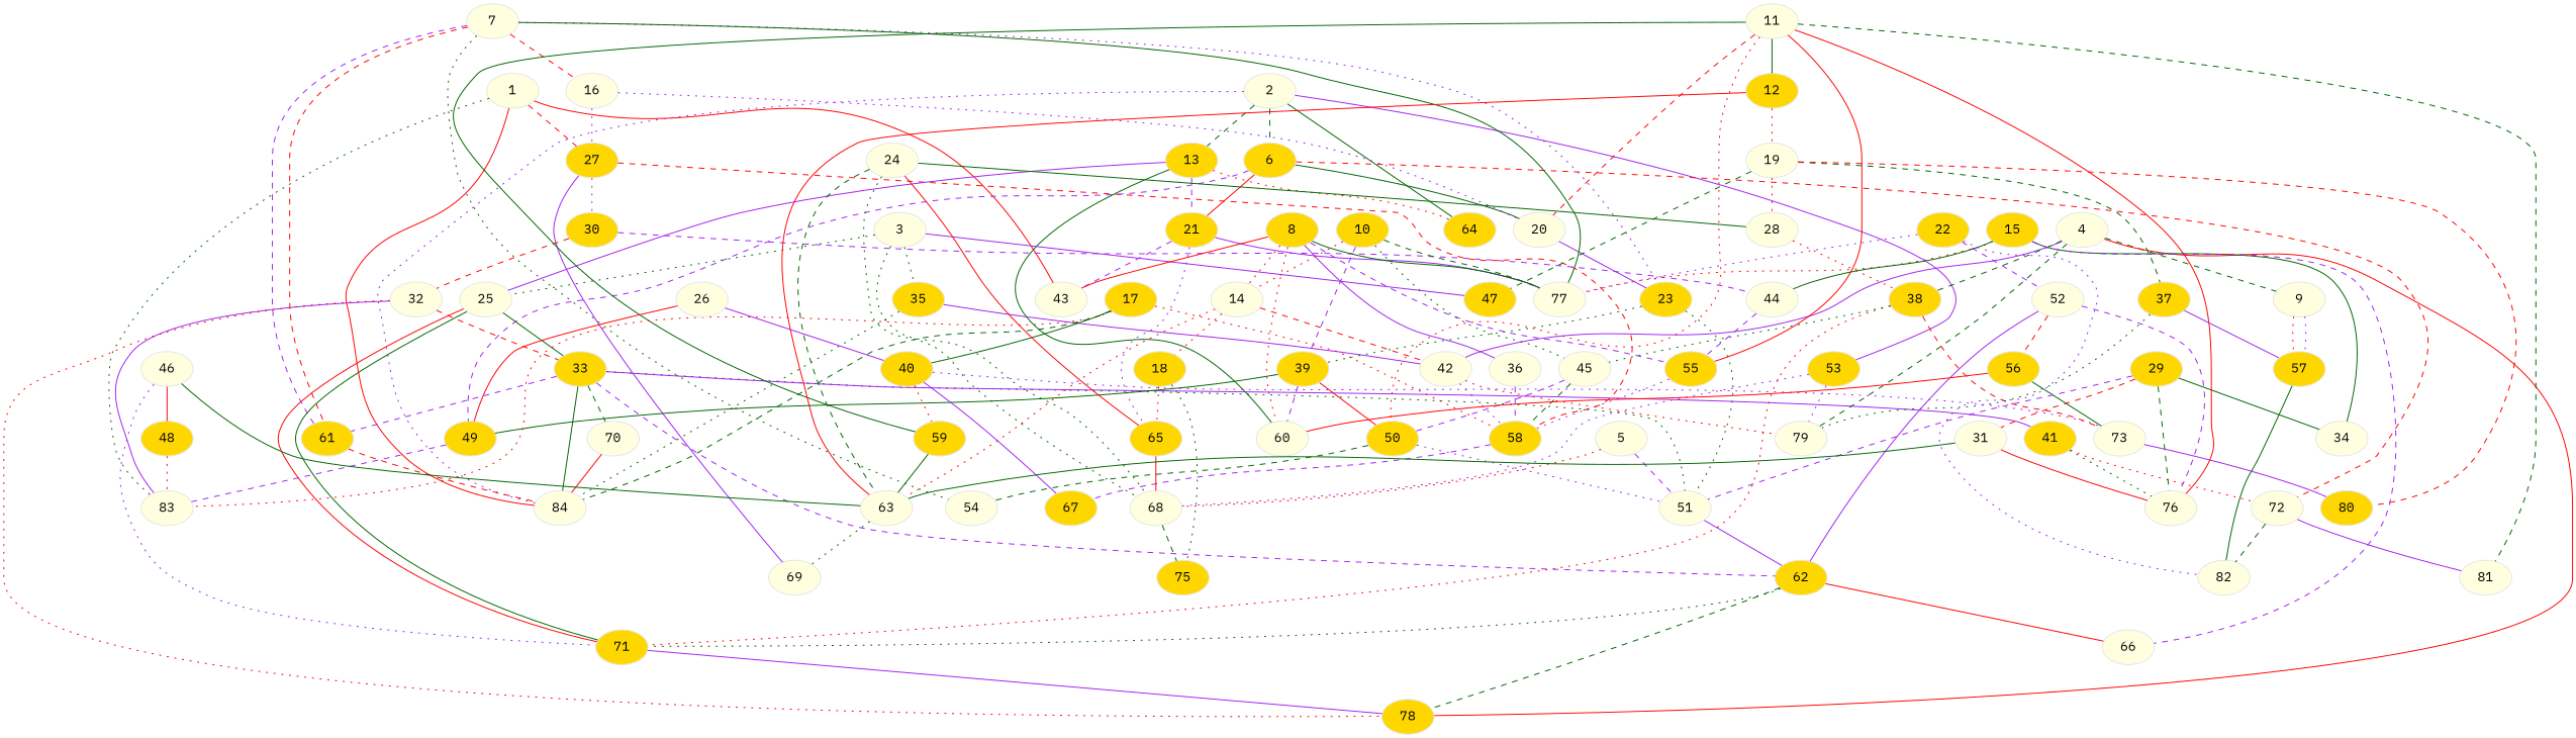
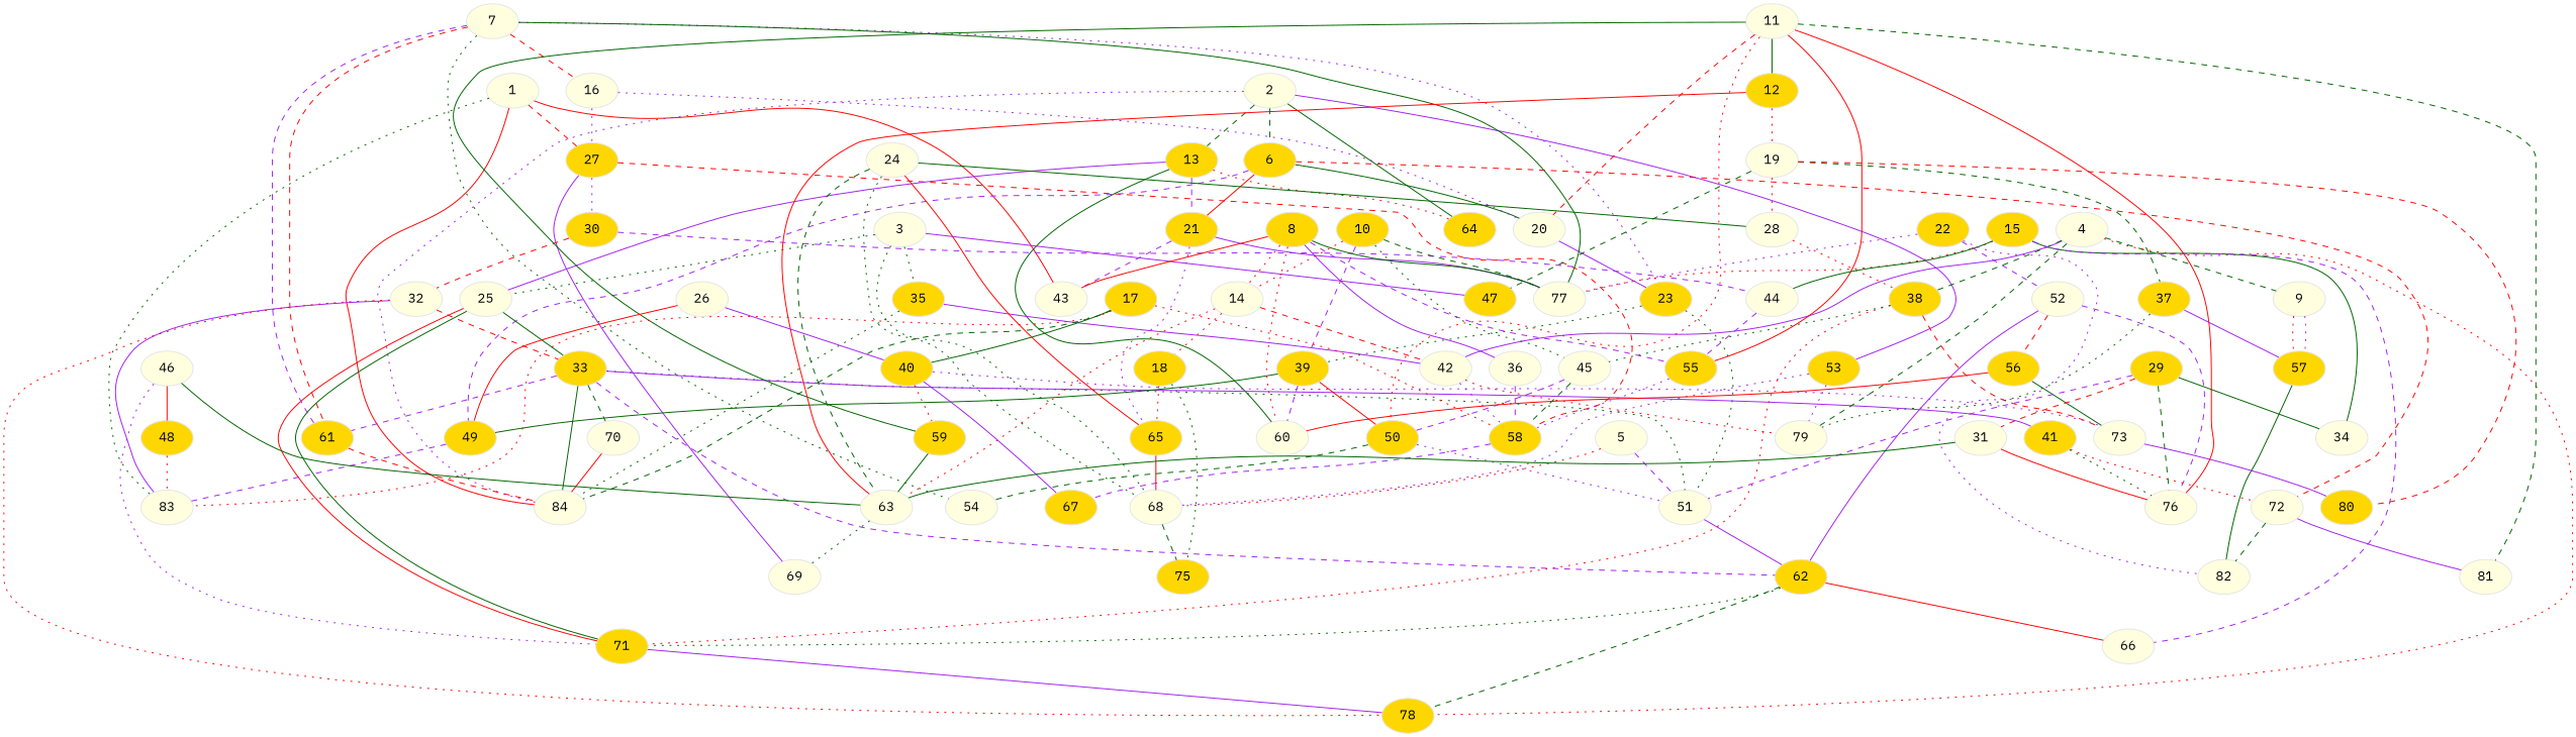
  graph {
    fontname="IBM Plex Mono"
    node [color=gray90 fillcolor=lightyellow fontname="IBM Plex Mono" style=filled]
    edge [color=darkgreen fontname="IBM Plex Mono" style=solid]
    27 [fillcolor=gold]
    1
    43
    83
    84
    58 [fillcolor=gold]
    30 [fillcolor=gold]
    69
    2
    6 [fillcolor=gold]
    13 [fillcolor=gold]
    53 [fillcolor=gold]
    64 [fillcolor=gold]
    20
    21 [fillcolor=gold]
    49 [fillcolor=gold]
    72
    25
    60
    68
    79
    3
    35 [fillcolor=gold]
    47 [fillcolor=gold]
    33 [fillcolor=gold]
    71 [fillcolor=gold]
    42
    75 [fillcolor=gold]
    4
    9
    38 [fillcolor=gold]
    78 [fillcolor=gold]
    57 [fillcolor=gold]
    45
    73
    5
    51
    62 [fillcolor=gold]
    23 [fillcolor=gold]
    77
    65 [fillcolor=gold]
    81
    82
    7
    16
    54
    61 [fillcolor=gold]
    39 [fillcolor=gold]
    8 [fillcolor=gold]
    14
    36
    55 [fillcolor=gold]
    63
    18 [fillcolor=gold]
    10 [fillcolor=gold]
    50 [fillcolor=gold]
    11
    12 [fillcolor=gold]
    59 [fillcolor=gold]
    76
    19
    28
    37 [fillcolor=gold]
    80 [fillcolor=gold]
    15 [fillcolor=gold]
    34
    44
    66
    17 [fillcolor=gold]
    40 [fillcolor=gold]
    67 [fillcolor=gold]
    22 [fillcolor=gold]
    52
    56 [fillcolor=gold]
    24
    41 [fillcolor=gold]
    70
    26
    32
    29 [fillcolor=gold]
    31
    46
    48 [fillcolor=gold]
    27 -- 58 [color=red style=dashed]
    27 -- 30 [color=purple style=dotted]
    27 -- 69 [color=purple]
    1 -- 27 [color=red style=dashed]
    1 -- 43 [color=red]
    1 -- 83 [style=dotted]
    1 -- 84 [color=red]
    58 -- 67 [color=purple style=dashed]
    30 -- 44 [color=purple style=dashed]
    30 -- 32 [color=red style=dashed]
    2 -- 84 [color=purple style=dotted]
    2 -- 6 [style=dashed]
    2 -- 13 [style=dashed]
    2 -- 53 [color=purple]
    2 -- 64
    6 -- 20
    6 -- 21 [color=red]
    6 -- 49 [color=purple style=dashed]
    6 -- 72 [color=red style=dashed]
    13 -- 64 [color=red style=dotted]
    13 -- 21 [color=purple style=dashed]
    13 -- 25 [color=purple]
    13 -- 60
    53 -- 68 [color=purple style=dotted]
    53 -- 79 [color=purple style=dotted]
    20 -- 23 [color=purple]
    21 -- 43 [color=purple style=dashed]
    21 -- 77 [color=purple]
    21 -- 65 [color=purple style=dotted]
    49 -- 83 [color=purple style=dashed]
    72 -- 81 [color=purple]
    72 -- 82 [style=dashed]
    25 -- 33
    25 -- 71 [color=red]
    25 -- 71
    68 -- 75 [style=dashed]
    3 -- 25 [style=dotted]
    3 -- 68 [style=dotted]
    3 -- 35 [style=dotted]
    3 -- 47 [color=purple]
    35 -- 84 [style=dotted]
    35 -- 42 [color=purple]
    33 -- 84
    33 -- 51 [style=dotted]
    33 -- 62 [color=purple style=dashed]
    33 -- 61 [color=purple style=dashed]
    33 -- 41 [color=purple]
    33 -- 70 [style=dashed]
    71 -- 78 [color=purple]
    42 -- 58 [color=purple style=dotted]
    42 -- 79 [color=red style=dotted]
    4 -- 79 [style=dashed]
    4 -- 42 [color=purple]
    4 -- 9 [style=dashed]
    4 -- 38 [style=dashed]
-   4 -- 78 [color=red]
+   4 -- 78 [color=red style=dotted]
    9 -- 57 [color=red style=dotted]
    9 -- 57 [color=purple style=dotted]
    38 -- 71 [color=red style=dotted]
    38 -- 45 [style=dotted]
    38 -- 73 [color=red style=dashed]
    57 -- 82
    45 -- 58 [style=dashed]
    45 -- 50 [color=purple style=dashed]
    73 -- 80 [color=purple]
    5 -- 68 [color=red style=dotted]
    5 -- 51 [color=purple style=dashed]
    51 -- 62 [color=purple]
    62 -- 71 [style=dotted]
    62 -- 78 [style=dashed]
    62 -- 66 [color=red]
    23 -- 51 [style=dotted]
    23 -- 39 [style=dotted]
    65 -- 68 [color=red]
    7 -- 23 [color=purple style=dotted]
    7 -- 77
    7 -- 16 [color=red style=dashed]
    7 -- 54 [style=dotted]
    7 -- 61 [color=purple style=dashed]
    7 -- 61 [color=red style=dashed]
    16 -- 27 [color=purple style=dotted]
    16 -- 20 [color=purple style=dotted]
    61 -- 84 [color=red style=dashed]
    39 -- 49
    39 -- 60 [color=purple style=dashed]
    39 -- 50 [color=red]
    8 -- 43 [color=red]
    8 -- 60 [color=red style=dotted]
    8 -- 77
    8 -- 14 [color=red style=dotted]
    8 -- 36 [color=purple]
    8 -- 55 [color=purple style=dashed]
    14 -- 42 [color=red style=dashed]
    14 -- 63 [color=red style=dotted]
    14 -- 18 [color=red style=dotted]
    36 -- 58 [color=purple style=dashed]
    55 -- 58 [color=purple style=dotted]
    63 -- 69 [style=dotted]
    18 -- 75 [style=dotted]
    18 -- 65 [color=red style=dotted]
    10 -- 45 [style=dotted]
    10 -- 77 [style=dashed]
    10 -- 39 [color=purple style=dashed]
    10 -- 14 [color=red style=dotted]
    50 -- 51 [color=purple style=dotted]
    50 -- 54 [style=dashed]
    11 -- 20 [color=red style=dashed]
    11 -- 81 [style=dashed]
    11 -- 55 [color=red]
    11 -- 50 [color=red style=dotted]
    11 -- 12
    11 -- 59
    11 -- 76 [color=red]
    12 -- 63 [color=red]
    12 -- 19 [color=red style=dotted]
    59 -- 63
    19 -- 47 [style=dashed]
    19 -- 28 [color=red style=dotted]
    19 -- 37 [style=dashed]
    19 -- 80 [color=red style=dashed]
    28 -- 38 [color=red style=dotted]
    37 -- 79 [style=dotted]
    37 -- 57 [color=purple]
    15 -- 77 [color=red style=dotted]
    15 -- 34
    15 -- 44
    15 -- 66 [color=purple style=dashed]
    44 -- 55 [color=purple style=dashed]
    17 -- 83 [color=red style=dotted]
    17 -- 84 [style=dashed]
    17 -- 58 [color=red style=dotted]
    17 -- 40
    40 -- 73 [color=purple style=dotted]
    40 -- 59 [color=red style=dotted]
    40 -- 67 [color=purple]
    22 -- 77 [color=purple style=dotted]
    22 -- 82 [color=purple style=dotted]
    22 -- 52 [color=purple style=dashed]
    52 -- 62 [color=purple]
    52 -- 76 [color=purple style=dashed]
    52 -- 56 [color=red style=dashed]
    56 -- 60 [color=red]
    56 -- 73
    24 -- 68 [style=dotted]
    24 -- 65 [color=red]
    24 -- 63 [style=dashed]
    24 -- 28
    41 -- 72 [color=red style=dotted]
    41 -- 76 [style=dotted]
    70 -- 84 [color=red]
    26 -- 49 [color=red]
    26 -- 40 [color=purple]
    32 -- 83 [color=purple]
    32 -- 33 [color=red style=dashed]
    32 -- 78 [color=red style=dotted]
    29 -- 51 [color=purple style=dashed]
    29 -- 76 [style=dashed]
    29 -- 34
    29 -- 31 [color=red style=dashed]
    31 -- 63
    31 -- 76 [color=red]
    46 -- 71 [color=purple style=dotted]
    46 -- 63
    46 -- 48 [color=red]
    48 -- 83 [color=red style=dotted]
  }
